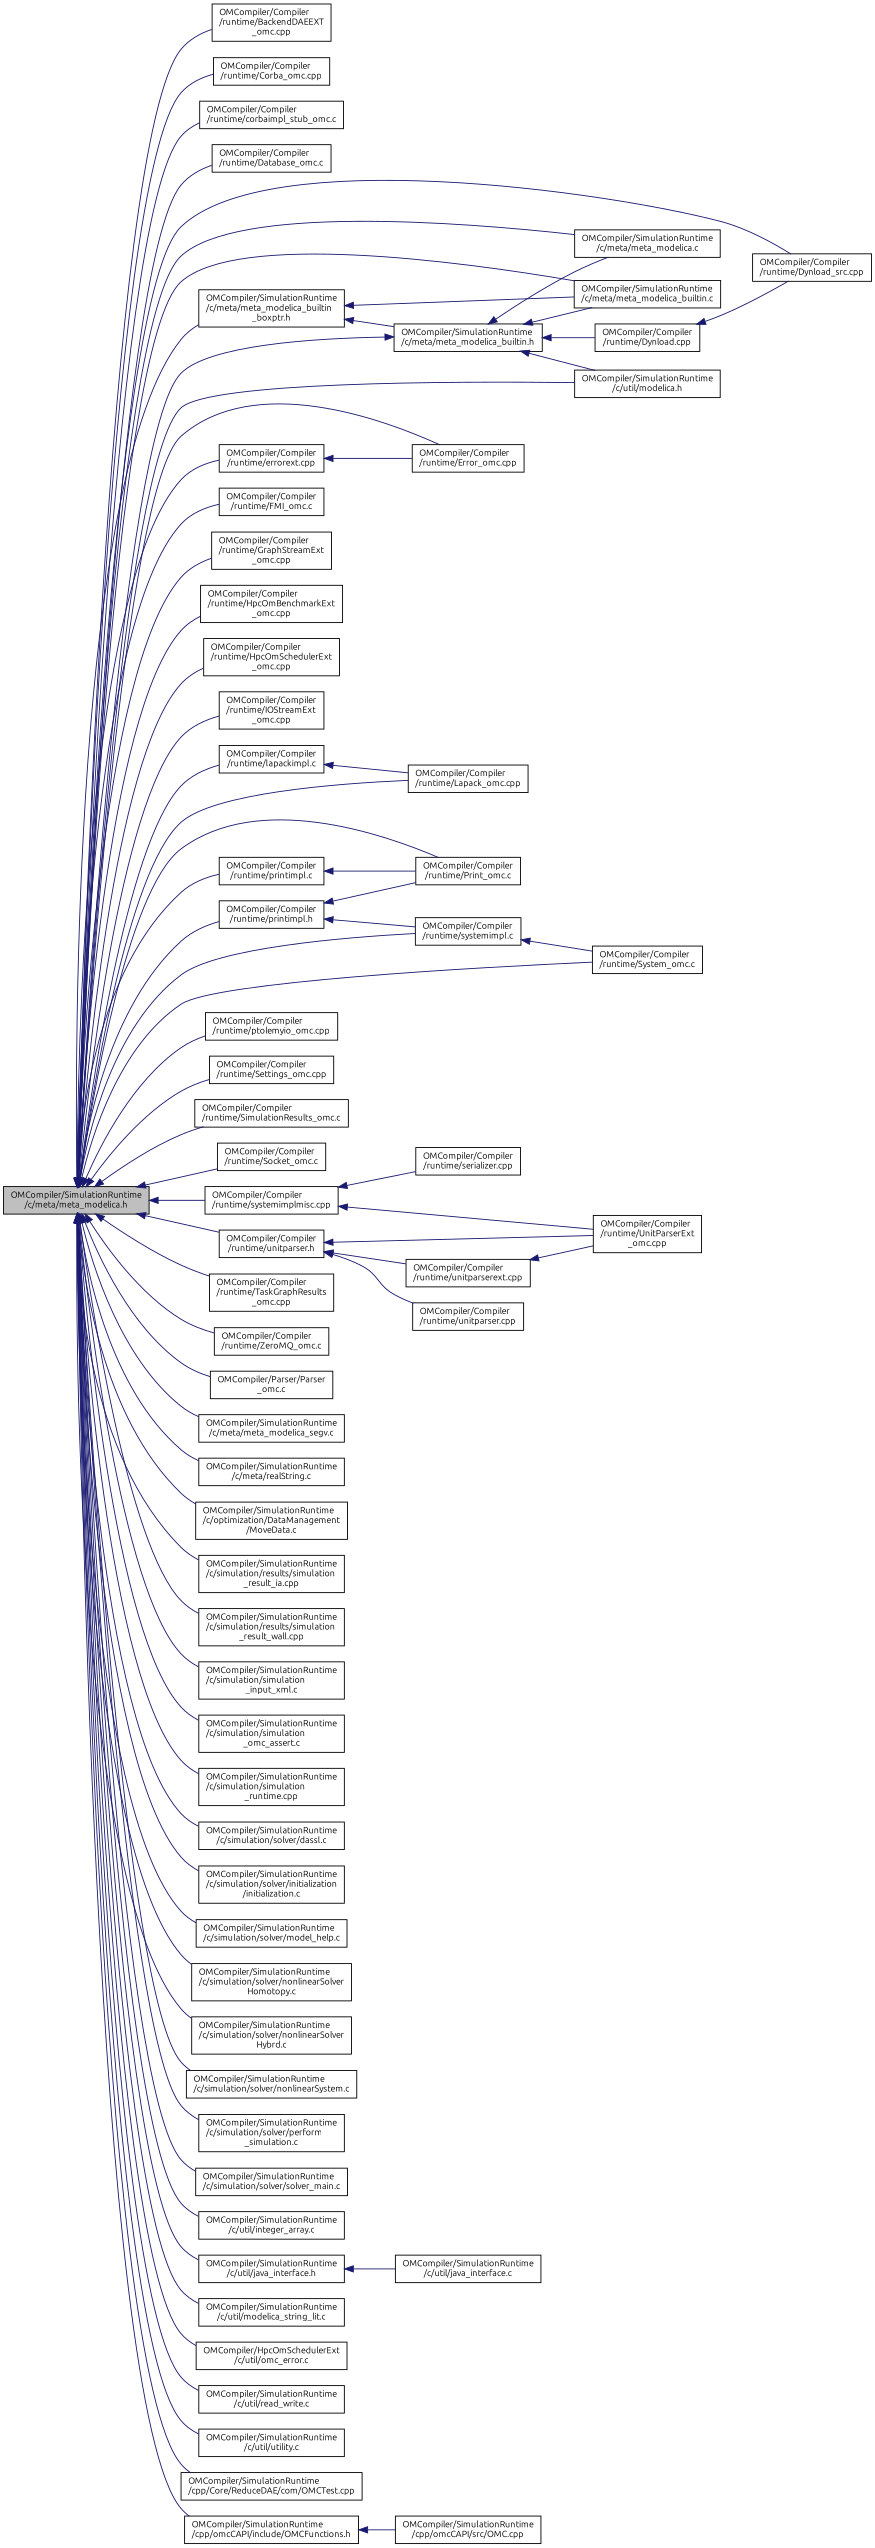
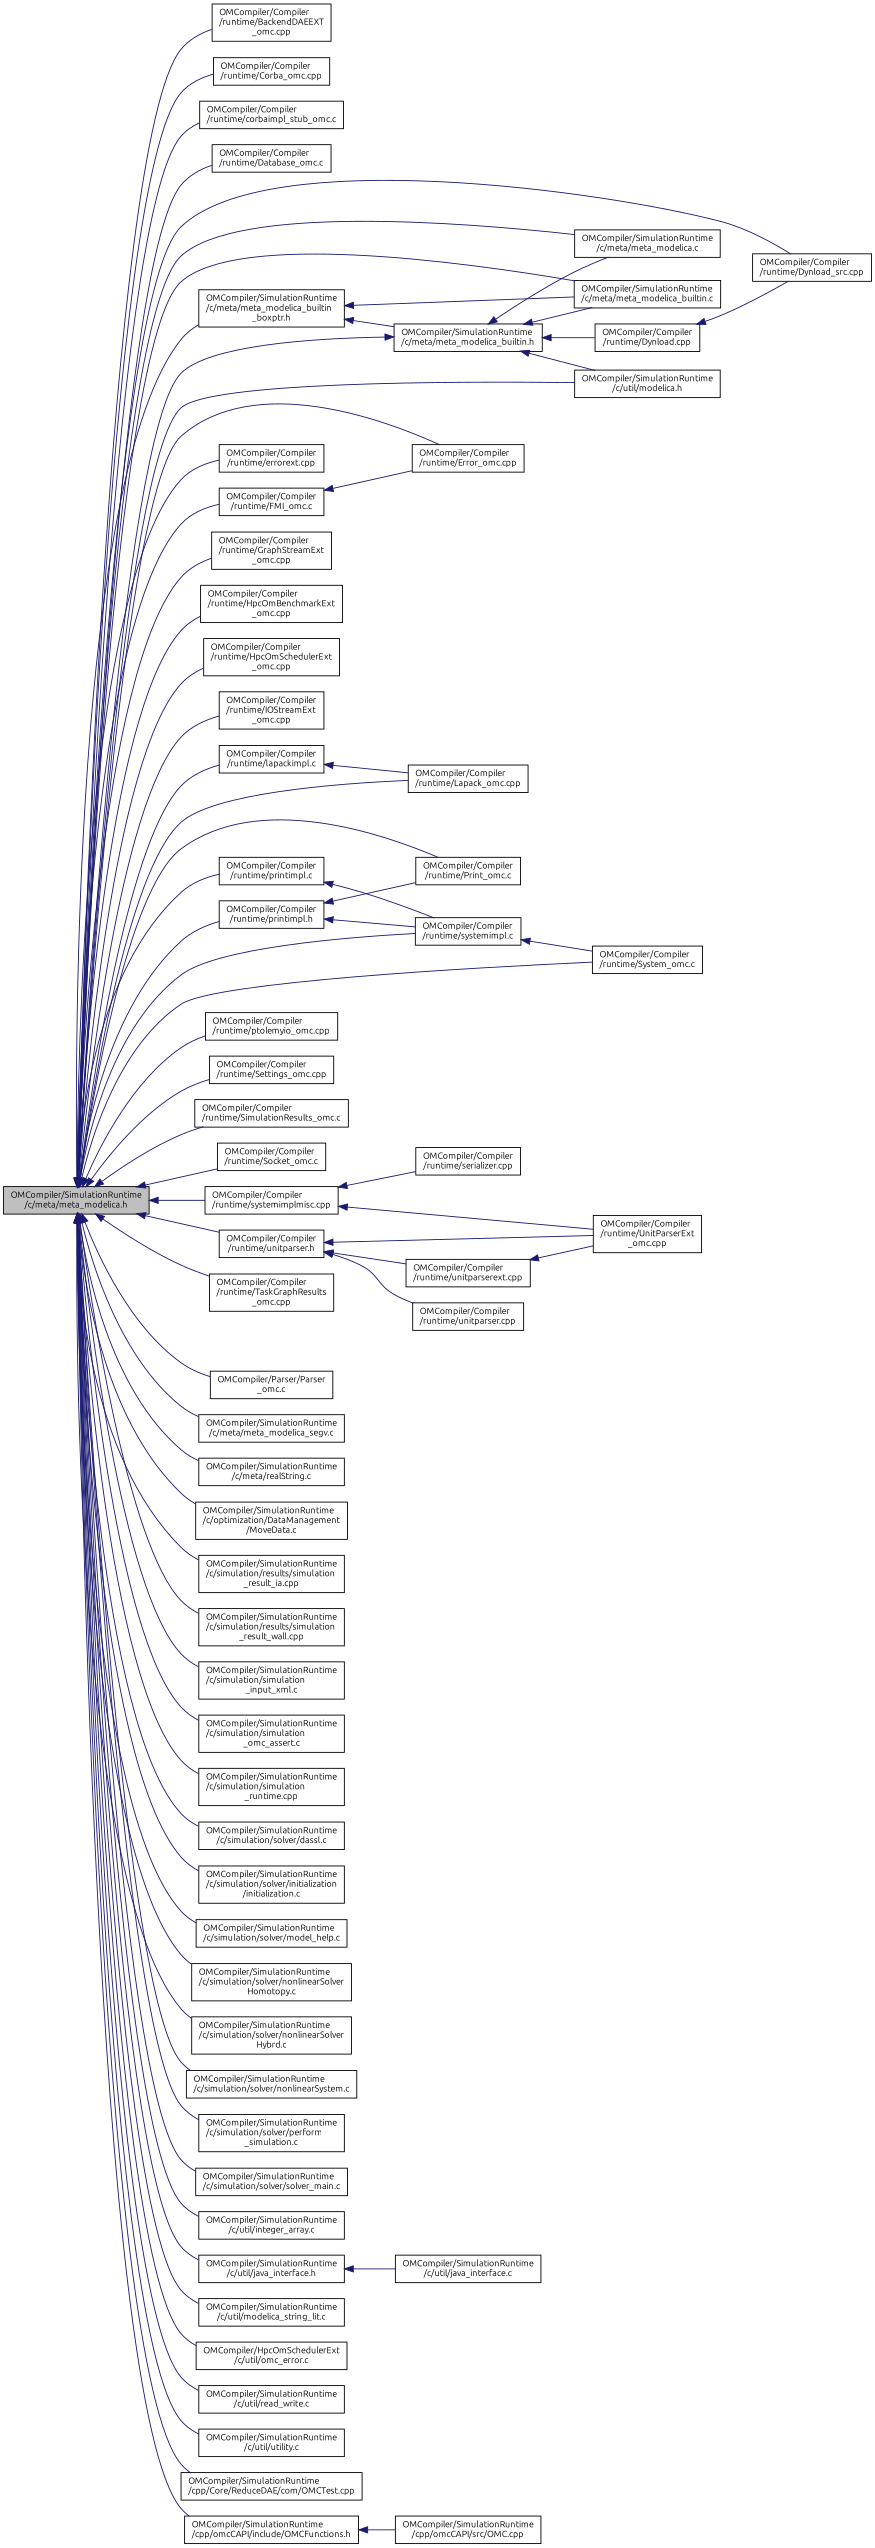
  digraph {
    fontname=Ubuntu
    rankdir=LR
    node [color=black fillcolor=white fontname=Ubuntu fontsize=10 shape=record style=filled]
    edge [color=midnightblue dir=back fontname=Ubuntu fontsize=10 labelfontname=Helvetica labelfontsize=10 style=solid]
    n1 [fillcolor=grey75 fontcolor=black height=0.2 label="OMCompiler/SimulationRuntime\l/c/meta/meta_modelica.h" width=0.4]
    n2 [height=0.2 label="OMCompiler/Compiler\l/runtime/BackendDAEEXT\l_omc.cpp" width=0.4]
    n3 [height=0.2 label="OMCompiler/Compiler\l/runtime/Corba_omc.cpp" width=0.4]
    n4 [height=0.2 label="OMCompiler/Compiler\l/runtime/corbaimpl_stub_omc.c" width=0.4]
    n5 [height=0.2 label="OMCompiler/Compiler\l/runtime/Database_omc.c" width=0.4]
    n6 [height=0.2 label="OMCompiler/Compiler\l/runtime/Dynload_src.cpp" width=0.4]
    n7 [height=0.2 label="OMCompiler/Compiler\l/runtime/Error_omc.cpp" width=0.4]
    n8 [height=0.2 label="OMCompiler/Compiler\l/runtime/errorext.cpp" width=0.4]
    n9 [height=0.2 label="OMCompiler/Compiler\l/runtime/FMI_omc.c" width=0.4]
    n10 [height=0.2 label="OMCompiler/Compiler\l/runtime/GraphStreamExt\l_omc.cpp" width=0.4]
    n11 [height=0.2 label="OMCompiler/Compiler\l/runtime/HpcOmBenchmarkExt\l_omc.cpp" width=0.4]
    n12 [height=0.2 label="OMCompiler/Compiler\l/runtime/HpcOmSchedulerExt\l_omc.cpp" width=0.4]
    n13 [height=0.2 label="OMCompiler/Compiler\l/runtime/IOStreamExt\l_omc.cpp" width=0.4]
    n14 [height=0.2 label="OMCompiler/Compiler\l/runtime/Lapack_omc.cpp" width=0.4]
    n15 [height=0.2 label="OMCompiler/Compiler\l/runtime/lapackimpl.c" width=0.4]
    n16 [height=0.2 label="OMCompiler/Compiler\l/runtime/printimpl.h" width=0.4]
    n17 [height=0.2 label="OMCompiler/Compiler\l/runtime/Print_omc.c" width=0.4]
    n18 [height=0.2 label="OMCompiler/Compiler\l/runtime/systemimpl.c" width=0.4]
    n19 [height=0.2 label="OMCompiler/Compiler\l/runtime/System_omc.c" width=0.4]
    n20 [height=0.2 label="OMCompiler/Compiler\l/runtime/printimpl.c" width=0.4]
    n21 [height=0.2 label="OMCompiler/Compiler\l/runtime/ptolemyio_omc.cpp" width=0.4]
    n22 [height=0.2 label="OMCompiler/Compiler\l/runtime/Settings_omc.cpp" width=0.4]
    n23 [height=0.2 label="OMCompiler/Compiler\l/runtime/SimulationResults_omc.c" width=0.4]
    n24 [height=0.2 label="OMCompiler/Compiler\l/runtime/Socket_omc.c" width=0.4]
    n25 [height=0.2 label="OMCompiler/Compiler\l/runtime/systemimplmisc.cpp" width=0.4]
    n26 [height=0.2 label="OMCompiler/Compiler\l/runtime/TaskGraphResults\l_omc.cpp" width=0.4]
    n27 [height=0.2 label="OMCompiler/Compiler\l/runtime/unitparser.h" width=0.4]
-   n28 [height=0.2 label="OMCompiler/Compiler\l/runtime/ZeroMQ_omc.c" width=0.4]
    n29 [height=0.2 label="OMCompiler/Parser/Parser\l_omc.c" width=0.4]
    n30 [height=0.2 label="OMCompiler/SimulationRuntime\l/c/meta/meta_modelica.c" width=0.4]
    n31 [height=0.2 label="OMCompiler/SimulationRuntime\l/c/meta/meta_modelica_builtin\l_boxptr.h" width=0.4]
    n32 [height=0.2 label="OMCompiler/SimulationRuntime\l/c/meta/meta_modelica_builtin.c" width=0.4]
    n33 [height=0.2 label="OMCompiler/SimulationRuntime\l/c/util/modelica.h" width=0.4]
    n34 [height=0.2 label="OMCompiler/SimulationRuntime\l/c/meta/meta_modelica_segv.c" width=0.4]
    n35 [height=0.2 label="OMCompiler/SimulationRuntime\l/c/meta/realString.c" width=0.4]
    n36 [height=0.2 label="OMCompiler/SimulationRuntime\l/c/optimization/DataManagement\l/MoveData.c" width=0.4]
    n37 [height=0.2 label="OMCompiler/SimulationRuntime\l/c/simulation/results/simulation\l_result_ia.cpp" width=0.4]
    n38 [height=0.2 label="OMCompiler/SimulationRuntime\l/c/simulation/results/simulation\l_result_wall.cpp" width=0.4]
    n39 [height=0.2 label="OMCompiler/SimulationRuntime\l/c/simulation/simulation\l_input_xml.c" width=0.4]
    n40 [height=0.2 label="OMCompiler/SimulationRuntime\l/c/simulation/simulation\l_omc_assert.c" width=0.4]
    n41 [height=0.2 label="OMCompiler/SimulationRuntime\l/c/simulation/simulation\l_runtime.cpp" width=0.4]
    n42 [height=0.2 label="OMCompiler/SimulationRuntime\l/c/simulation/solver/dassl.c" width=0.4]
    n43 [height=0.2 label="OMCompiler/SimulationRuntime\l/c/simulation/solver/initialization\l/initialization.c" width=0.4]
    n44 [height=0.2 label="OMCompiler/SimulationRuntime\l/c/simulation/solver/model_help.c" width=0.4]
    n45 [height=0.2 label="OMCompiler/SimulationRuntime\l/c/simulation/solver/nonlinearSolver\lHomotopy.c" width=0.4]
    n46 [height=0.2 label="OMCompiler/SimulationRuntime\l/c/simulation/solver/nonlinearSolver\lHybrd.c" width=0.4]
    n47 [height=0.2 label="OMCompiler/SimulationRuntime\l/c/simulation/solver/nonlinearSystem.c" width=0.4]
    n48 [height=0.2 label="OMCompiler/SimulationRuntime\l/c/simulation/solver/perform\l_simulation.c" width=0.4]
    n49 [height=0.2 label="OMCompiler/SimulationRuntime\l/c/simulation/solver/solver_main.c" width=0.4]
    n50 [height=0.2 label="OMCompiler/SimulationRuntime\l/c/util/integer_array.c" width=0.4]
    n51 [height=0.2 label="OMCompiler/SimulationRuntime\l/c/util/java_interface.h" width=0.4]
    n52 [height=0.2 label="OMCompiler/SimulationRuntime\l/c/util/modelica_string_lit.c" width=0.4]
    n53 [height=0.2 label="OMCompiler/HpcOmSchedulerExt\l/c/util/omc_error.c" width=0.4]
    n54 [height=0.2 label="OMCompiler/SimulationRuntime\l/c/util/read_write.c" width=0.4]
    n55 [height=0.2 label="OMCompiler/SimulationRuntime\l/c/util/utility.c" width=0.4]
    n56 [height=0.2 label="OMCompiler/SimulationRuntime\l/cpp/Core/ReduceDAE/com/OMCTest.cpp" width=0.4]
    n57 [height=0.2 label="OMCompiler/SimulationRuntime\l/cpp/omcCAPI/include/OMCFunctions.h" width=0.4]
    n58 [height=0.2 label="OMCompiler/Compiler\l/runtime/serializer.cpp" width=0.4]
    n59 [height=0.2 label="OMCompiler/Compiler\l/runtime/UnitParserExt\l_omc.cpp" width=0.4]
    n60 [height=0.2 label="OMCompiler/Compiler\l/runtime/unitparser.cpp" width=0.4]
    n61 [height=0.2 label="OMCompiler/Compiler\l/runtime/unitparserext.cpp" width=0.4]
    n62 [height=0.2 label="OMCompiler/SimulationRuntime\l/c/meta/meta_modelica_builtin.h" width=0.4]
    n63 [height=0.2 label="OMCompiler/SimulationRuntime\l/c/util/java_interface.c" width=0.4]
    n64 [height=0.2 label="OMCompiler/SimulationRuntime\l/cpp/omcCAPI/src/OMC.cpp" width=0.4]
    n65 [height=0.2 label="OMCompiler/Compiler\l/runtime/Dynload.cpp" width=0.4]
    n1 -> n2
    n1 -> n3
    n1 -> n4
    n1 -> n5
    n1 -> n6
    n1 -> n7
    n1 -> n8
    n1 -> n9
    n1 -> n10
    n1 -> n11
    n1 -> n12
    n1 -> n13
    n1 -> n14
    n1 -> n15
    n1 -> n16
    n1 -> n17
    n1 -> n18
    n1 -> n19
    n1 -> n20
    n1 -> n21
    n1 -> n22
    n1 -> n23
    n1 -> n24
    n1 -> n25
    n1 -> n26
    n1 -> n27
-   n1 -> n28
    n1 -> n29
    n1 -> n30
    n1 -> n31
    n1 -> n32
    n1 -> n33
    n1 -> n34
    n1 -> n35
    n1 -> n36
    n1 -> n37
    n1 -> n38
    n1 -> n39
    n1 -> n40
    n1 -> n41
    n1 -> n42
    n1 -> n43
    n1 -> n44
    n1 -> n45
    n1 -> n46
    n1 -> n47
    n1 -> n48
    n1 -> n49
    n1 -> n50
    n1 -> n51
    n1 -> n52
    n1 -> n53
    n1 -> n54
    n1 -> n55
    n1 -> n56
    n1 -> n57
-   n8 -> n7
+   n9 -> n7
    n15 -> n14
    n16 -> n17
    n16 -> n18
    n18 -> n19
-   n20 -> n17
+   n20 -> n18
    n25 -> n58
    n25 -> n59
    n27 -> n59
    n27 -> n60
    n27 -> n61
    n31 -> n32
    n31 -> n62
    n51 -> n63
    n57 -> n64
    n61 -> n59
    n62 -> n1
    n62 -> n30
    n62 -> n32
    n62 -> n33
    n62 -> n65
    n65 -> n6
  }
